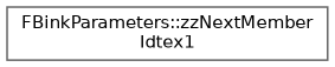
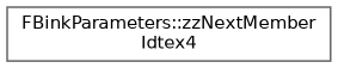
  digraph {
    rankdir=TB
-   n1 [color=grey40 fillcolor=white fontname=Helvetica fontsize=10 height=0.2 label="FBinkParameters::zzNextMember\lIdtex1" shape=box style=filled width=0.4]
+   n1 [color=grey40 fillcolor=white fontname=Helvetica fontsize=10 height=0.2 label="FBinkParameters::zzNextMember\lIdtex4" shape=box style=filled width=0.4]
  }
